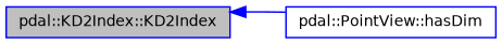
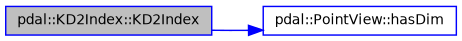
  digraph {
    rankdir=LR
    node [color=blue fontname=Helvetica fontsize=10 shape=record style=filled]
    n1 [fillcolor=grey75 fontcolor=black height=0.2 label="pdal::KD2Index::KD2Index" width=0.4]
    n2 [fillcolor=white height=0.2 label="pdal::PointView::hasDim" width=0.4]
-   n2 -> n1 [color=blue fontname=Helvetica fontsize=10 labelfontname=Helvetica labelfontsize=10 style=solid]
+   n1 -> n2 [color=blue fontname=Helvetica fontsize=10 labelfontname=Helvetica labelfontsize=10 style=solid]
  }
